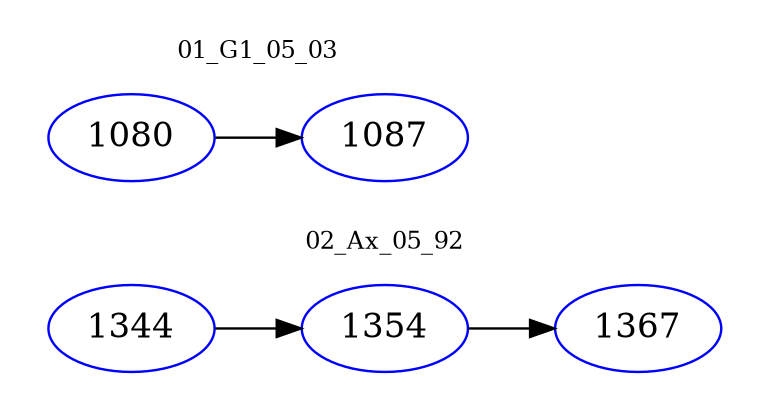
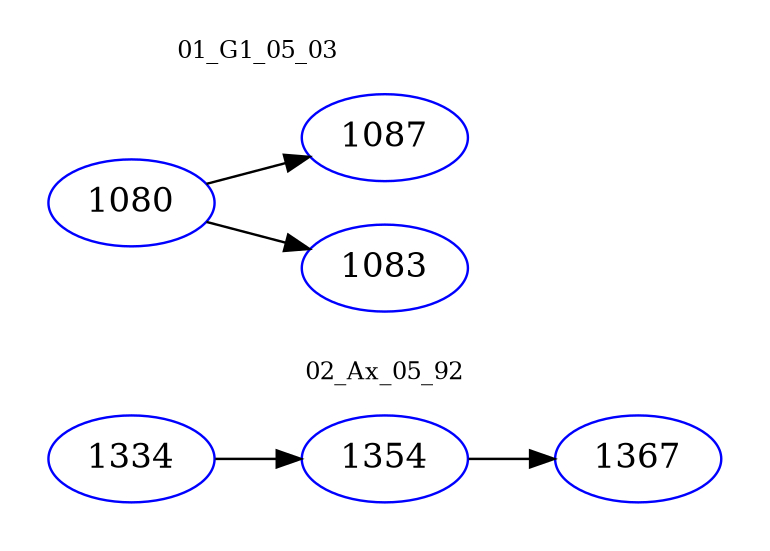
  digraph {
    rankdir=LR
    node [color=blue]
    edge [color=black]
    n1 [label=1354]
-   n2 [label=1344]
+   n2 [label=1334]
    n3 [label=1367]
    n4 [label=1080]
+   n5 [label=1083]
    n6 [label=1087]
    subgraph cluster_1 {
      color=white
      fontsize=10
      label="02_Ax_05_92"
      n1
      n2
      n3
    }
    subgraph cluster_2 {
      color=white
      fontsize=10
      label="01_G1_05_03"
      n4
+     n5
      n6
    }
    n1 -> n3
    n2 -> n1
+   n4 -> n5
    n4 -> n6
  }
